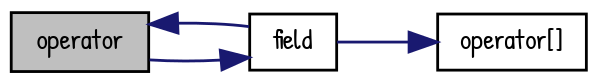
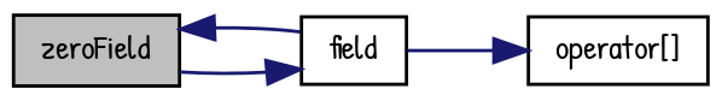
  digraph {
    fontname="Patrick Hand"
    rankdir=LR
    node [color=black fontname="Patrick Hand" fontsize=10 shape=record]
    edge [color=midnightblue fontname="Patrick Hand" fontsize=10 labelfontname=FreeSans labelfontsize=10 style=solid]
-   n1 [fillcolor=grey75 fontcolor=black height=0.2 label=operator style=filled width=0.4]
+   n1 [fillcolor=grey75 fontcolor=black height=0.2 label=zeroField style=filled width=0.4]
    n2 [height=0.2 label=field width=0.4]
    n3 [height=0.2 label="operator[]" width=0.4]
    n1 -> n2
    n2 -> n1
    n2 -> n3
  }
